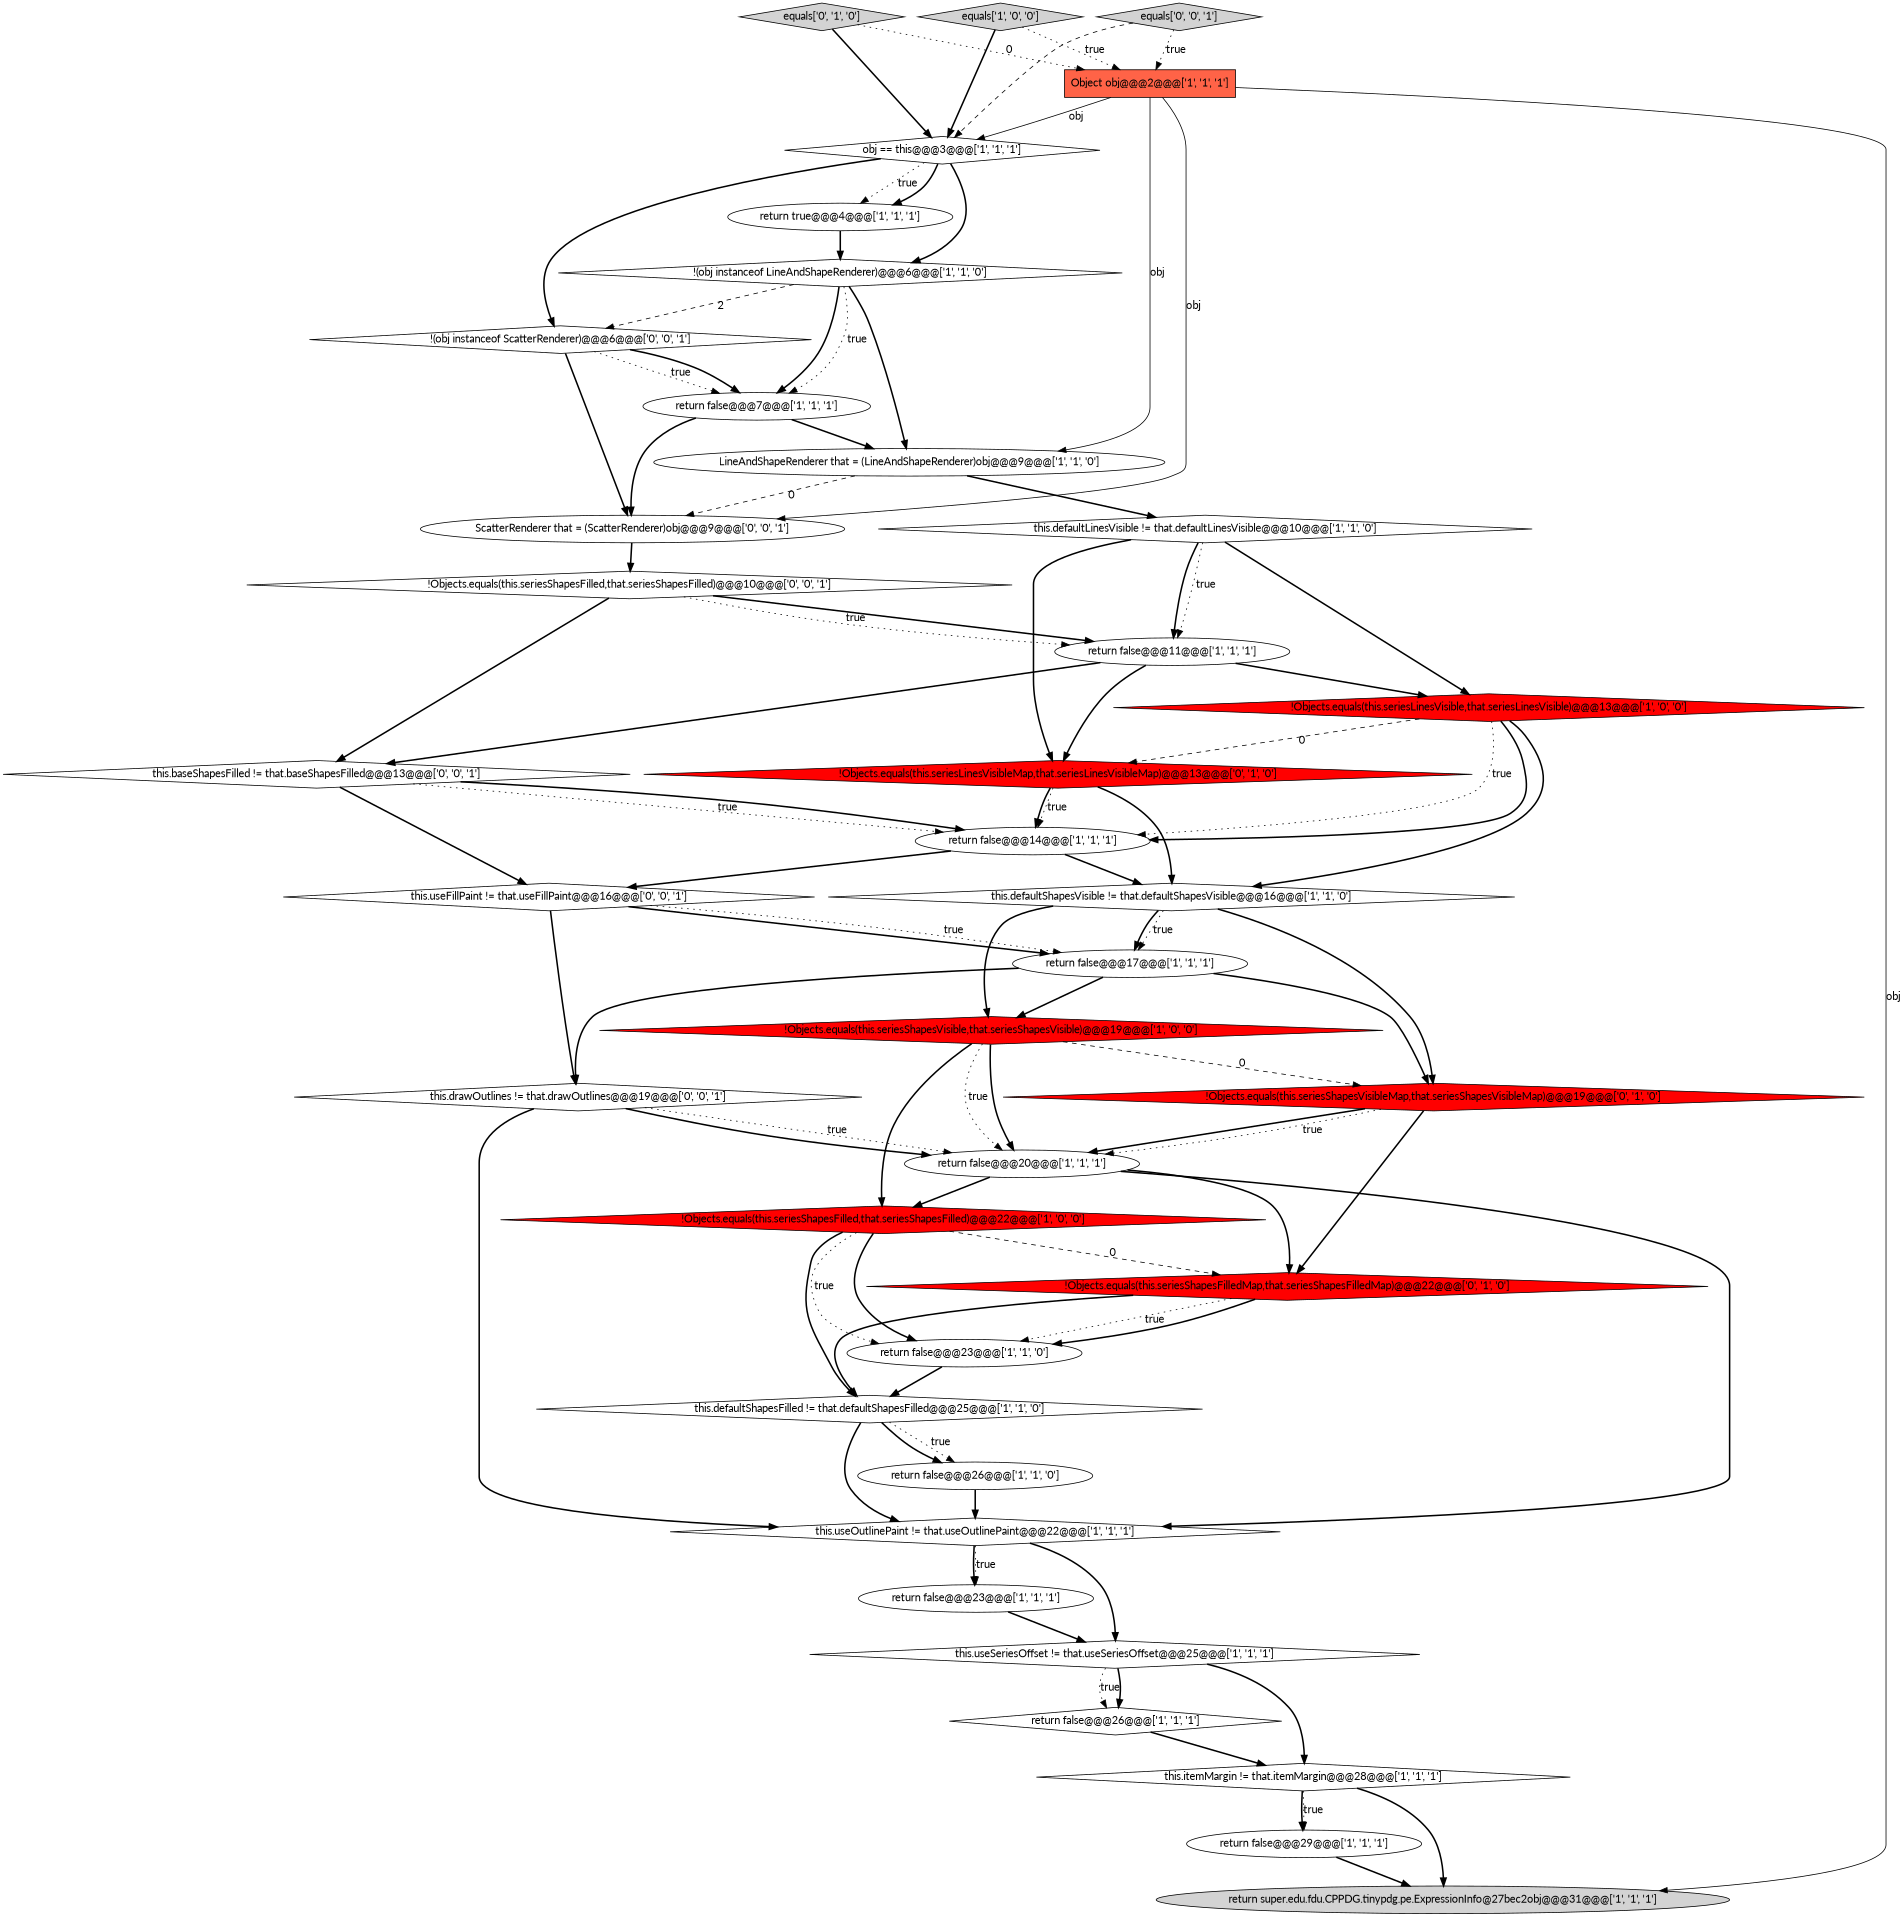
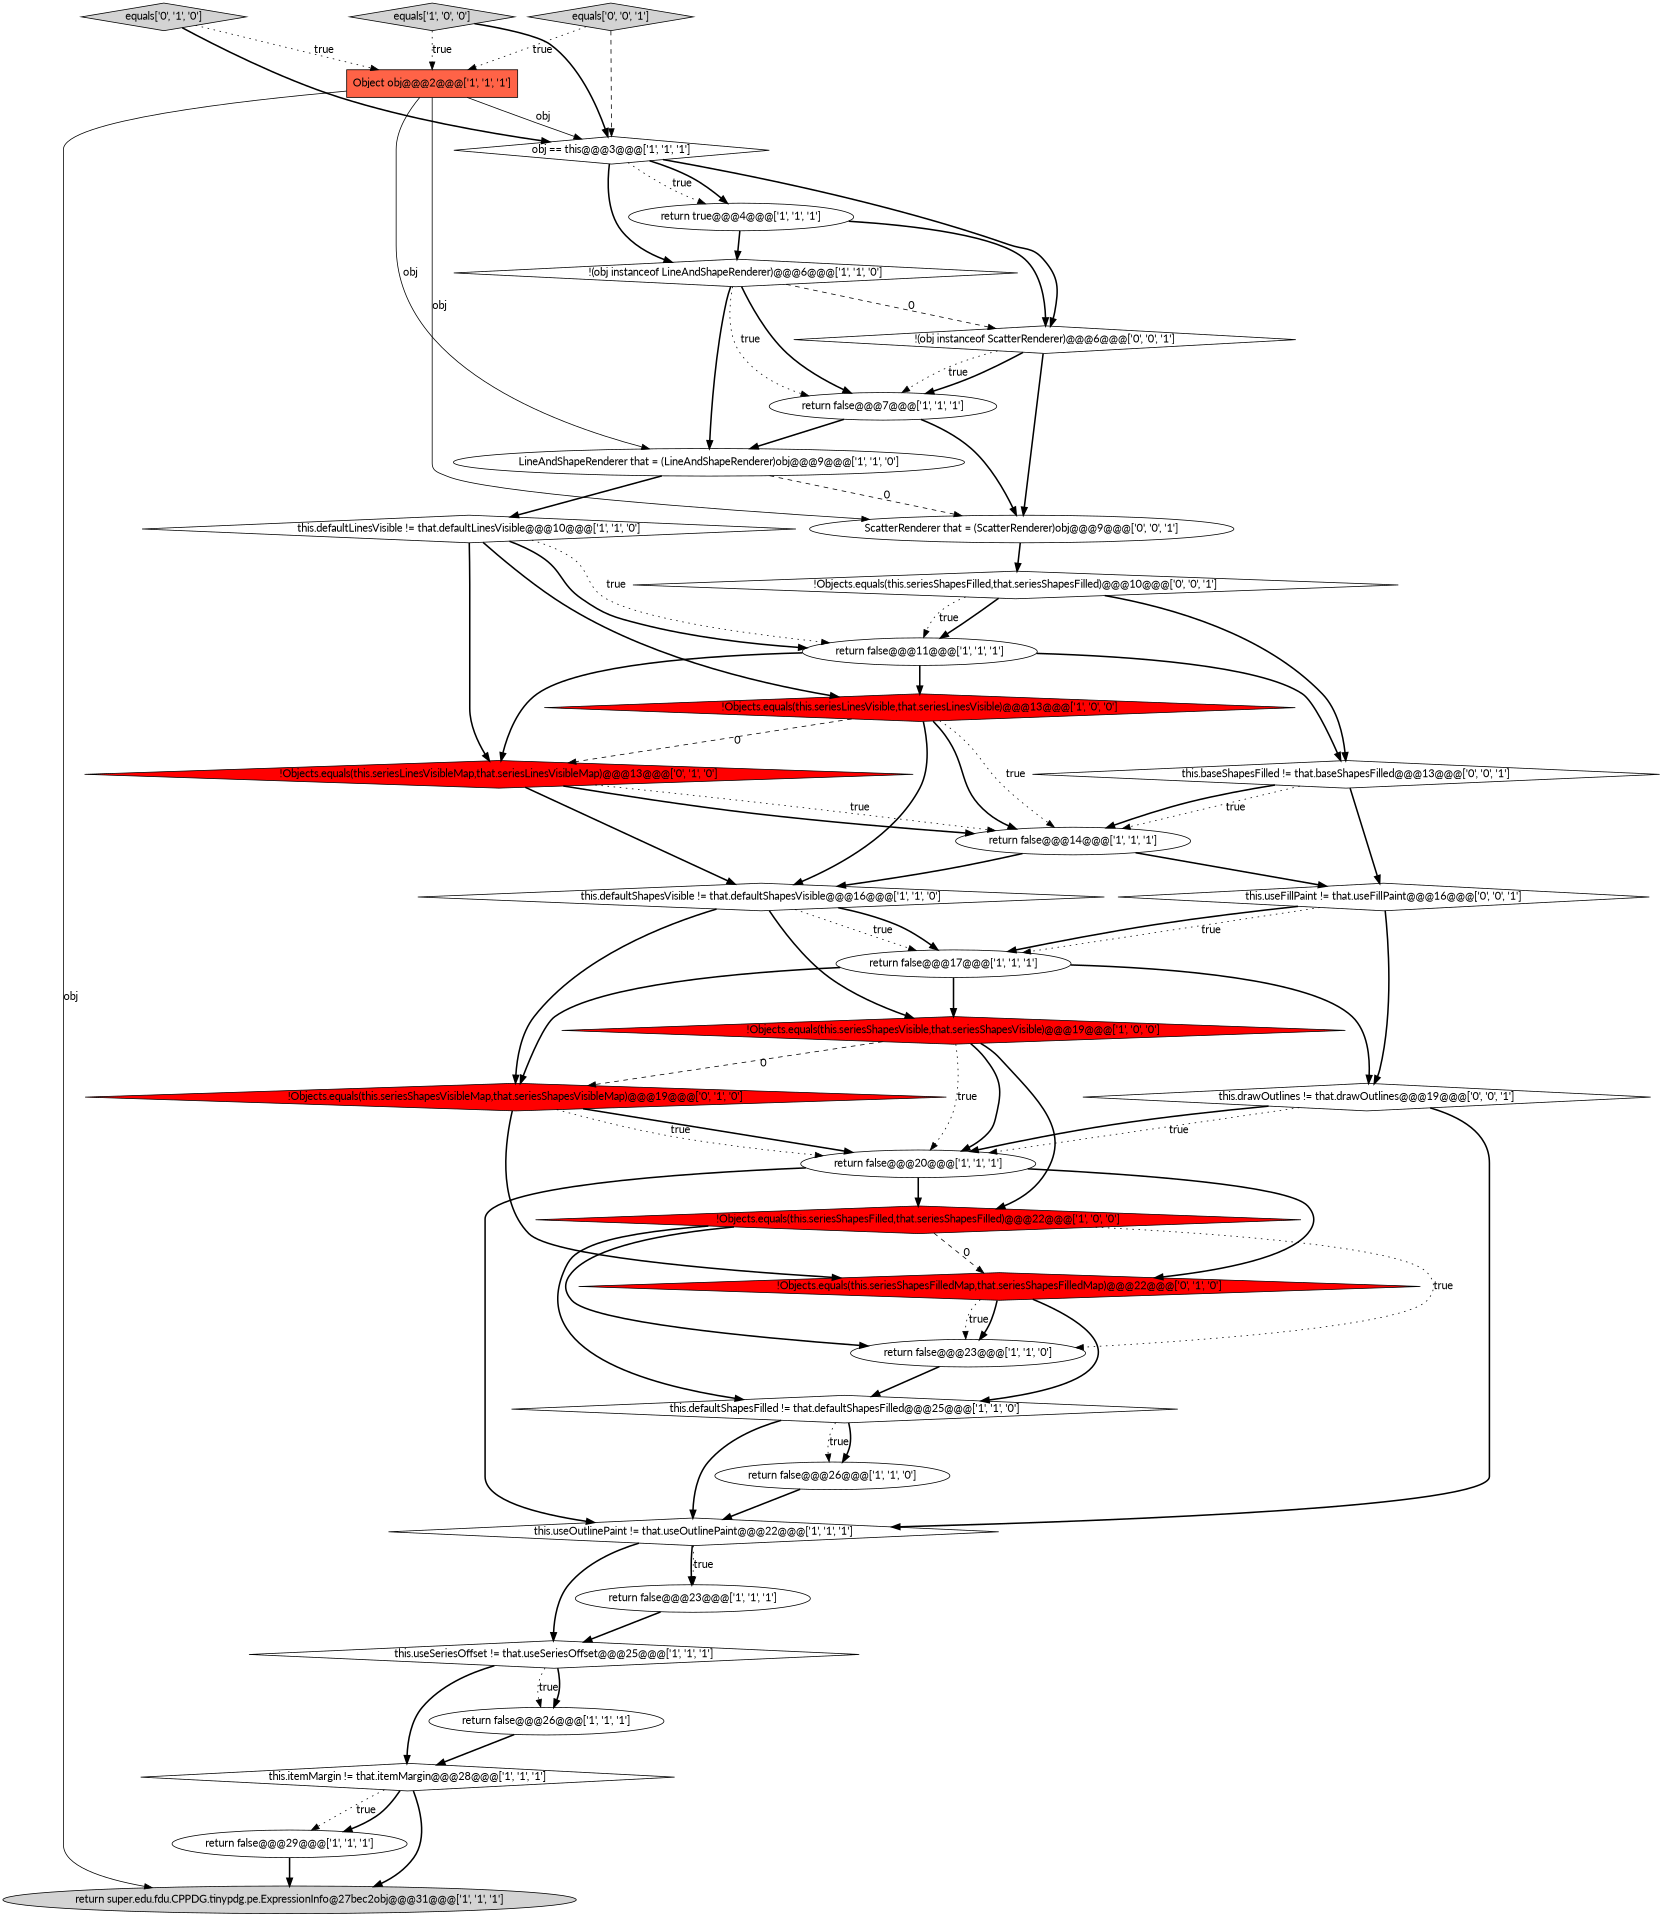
  digraph {
    fontname=Lato
    node [fillcolor=white fontname=Lato shape=diamond style=filled]
    edge [fontname=Lato style=bold]
    n1 [label="this.defaultLinesVisible != that.defaultLinesVisible@@@10@@@['1', '1', '0']"]
    n2 [fillcolor=red label="!Objects.equals(this.seriesLinesVisibleMap,that.seriesLinesVisibleMap)@@@13@@@['0', '1', '0']"]
    n3 [fillcolor=red label="!Objects.equals(this.seriesLinesVisible,that.seriesLinesVisible)@@@13@@@['1', '0', '0']"]
    n4 [label="return false@@@11@@@['1', '1', '1']" shape=ellipse]
    n5 [label="return false@@@14@@@['1', '1', '1']" shape=ellipse]
    n6 [label="this.defaultShapesVisible != that.defaultShapesVisible@@@16@@@['1', '1', '0']"]
    n7 [label="this.baseShapesFilled != that.baseShapesFilled@@@13@@@['0', '0', '1']"]
    n8 [fillcolor=red label="!Objects.equals(this.seriesShapesVisible,that.seriesShapesVisible)@@@19@@@['1', '0', '0']"]
    n9 [fillcolor=red label="!Objects.equals(this.seriesShapesVisibleMap,that.seriesShapesVisibleMap)@@@19@@@['0', '1', '0']"]
    n10 [label="return false@@@20@@@['1', '1', '1']" shape=ellipse]
    n11 [fillcolor=red label="!Objects.equals(this.seriesShapesFilled,that.seriesShapesFilled)@@@22@@@['1', '0', '0']"]
    n12 [fillcolor=red label="!Objects.equals(this.seriesShapesFilledMap,that.seriesShapesFilledMap)@@@22@@@['0', '1', '0']"]
    n13 [label="this.useOutlinePaint != that.useOutlinePaint@@@22@@@['1', '1', '1']"]
    n14 [label="this.defaultShapesFilled != that.defaultShapesFilled@@@25@@@['1', '1', '0']"]
    n15 [label="return false@@@23@@@['1', '1', '0']" shape=ellipse]
    n16 [label="LineAndShapeRenderer that = (LineAndShapeRenderer)obj@@@9@@@['1', '1', '0']" shape=ellipse]
    n17 [label="ScatterRenderer that = (ScatterRenderer)obj@@@9@@@['0', '0', '1']" shape=ellipse]
    n18 [label="!Objects.equals(this.seriesShapesFilled,that.seriesShapesFilled)@@@10@@@['0', '0', '1']"]
    n19 [label="this.useFillPaint != that.useFillPaint@@@16@@@['0', '0', '1']"]
    n20 [label="return false@@@17@@@['1', '1', '1']" shape=ellipse]
    n21 [fillcolor=lightgray label="equals['0', '0', '1']"]
    n22 [label="obj == this@@@3@@@['1', '1', '1']"]
    n23 [fillcolor=tomato label="Object obj@@@2@@@['1', '1', '1']" shape=box]
    n24 [label="!(obj instanceof LineAndShapeRenderer)@@@6@@@['1', '1', '0']"]
    n25 [label="!(obj instanceof ScatterRenderer)@@@6@@@['0', '0', '1']"]
    n26 [label="return true@@@4@@@['1', '1', '1']" shape=ellipse]
    n27 [fillcolor=lightgray label="return super.edu.fdu.CPPDG.tinypdg.pe.ExpressionInfo@27bec2obj@@@31@@@['1', '1', '1']" shape=ellipse]
    n28 [label="this.drawOutlines != that.drawOutlines@@@19@@@['0', '0', '1']"]
    n29 [label="return false@@@7@@@['1', '1', '1']" shape=ellipse]
    n30 [label="return false@@@26@@@['1', '1', '0']" shape=ellipse]
    n31 [label="this.useSeriesOffset != that.useSeriesOffset@@@25@@@['1', '1', '1']"]
    n32 [label="return false@@@23@@@['1', '1', '1']" shape=ellipse]
-   n33 [label="return false@@@26@@@['1', '1', '1']"]
+   n33 [label="return false@@@26@@@['1', '1', '1']" shape=ellipse]
    n34 [label="this.itemMargin != that.itemMargin@@@28@@@['1', '1', '1']"]
    n35 [label="return false@@@29@@@['1', '1', '1']" shape=ellipse]
    n36 [fillcolor=lightgray label="equals['0', '1', '0']"]
    n37 [fillcolor=lightgray label="equals['1', '0', '0']"]
    n1 -> n2
    n1 -> n3
    n1 -> n4 [label=true style=dotted]
    n1 -> n4
    n2 -> n5 [label=true style=dotted]
    n2 -> n5
    n2 -> n6
    n3 -> n2 [label=0 style=dashed]
    n3 -> n5
    n3 -> n5 [label=true style=dotted]
    n3 -> n6
    n4 -> n2
    n4 -> n3
    n4 -> n7
    n5 -> n6
    n5 -> n19
    n6 -> n8
    n6 -> n9
    n6 -> n20
    n6 -> n20 [label=true style=dotted]
    n7 -> n5 [label=true style=dotted]
    n7 -> n5
    n7 -> n19
    n8 -> n9 [label=0 style=dashed]
    n8 -> n10
    n8 -> n10 [label=true style=dotted]
    n8 -> n11
    n9 -> n10
    n9 -> n10 [label=true style=dotted]
    n9 -> n12
    n10 -> n11
    n10 -> n12
    n10 -> n13
    n11 -> n12 [label=0 style=dashed]
    n11 -> n14
    n11 -> n15 [label=true style=dotted]
    n11 -> n15
    n12 -> n14
    n12 -> n15 [label=true style=dotted]
    n12 -> n15
    n13 -> n31
    n13 -> n32
    n13 -> n32 [label=true style=dotted]
    n14 -> n13
    n14 -> n30 [label=true style=dotted]
    n14 -> n30
    n15 -> n14
    n16 -> n1
    n16 -> n17 [label=0 style=dashed]
    n17 -> n18
    n18 -> n4
    n18 -> n4 [label=true style=dotted]
    n18 -> n7
    n19 -> n20
    n19 -> n20 [label=true style=dotted]
    n19 -> n28
    n20 -> n8
    n20 -> n9
    n20 -> n28
    n21 -> n22 [style=dashed]
    n21 -> n23 [label=true style=dotted]
    n22 -> n24
    n22 -> n25
    n22 -> n26 [label=true style=dotted]
    n22 -> n26
    n23 -> n16 [label=obj style=solid]
    n23 -> n17 [label=obj style=solid]
    n23 -> n22 [label=obj style=solid]
    n23 -> n27 [label=obj style=solid]
    n24 -> n16
-   n24 -> n25 [label=2 style=dashed]
+   n24 -> n25 [label=0 style=dashed]
    n24 -> n29
    n24 -> n29 [label=true style=dotted]
    n25 -> n17
    n25 -> n29 [label=true style=dotted]
    n25 -> n29
    n26 -> n24
+   n26 -> n25
    n28 -> n10 [label=true style=dotted]
    n28 -> n10
    n28 -> n13
    n29 -> n16
    n29 -> n17
    n30 -> n13
    n31 -> n33 [label=true style=dotted]
    n31 -> n33
    n31 -> n34
    n32 -> n31
    n33 -> n34
    n34 -> n27
    n34 -> n35 [label=true style=dotted]
    n34 -> n35
    n35 -> n27
    n36 -> n22
-   n36 -> n23 [label=0 style=dotted]
+   n36 -> n23 [label=true style=dotted]
    n37 -> n22
    n37 -> n23 [label=true style=dotted]
  }
